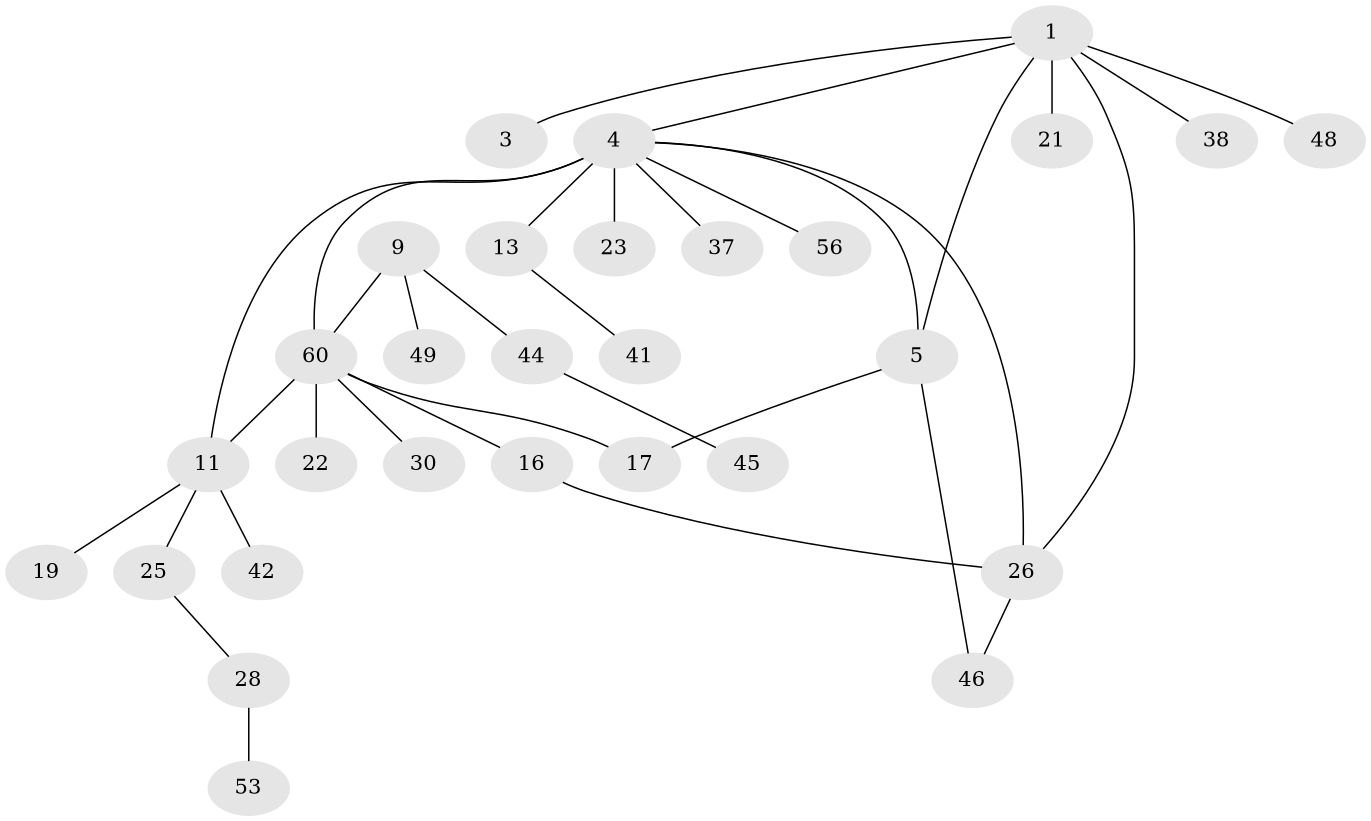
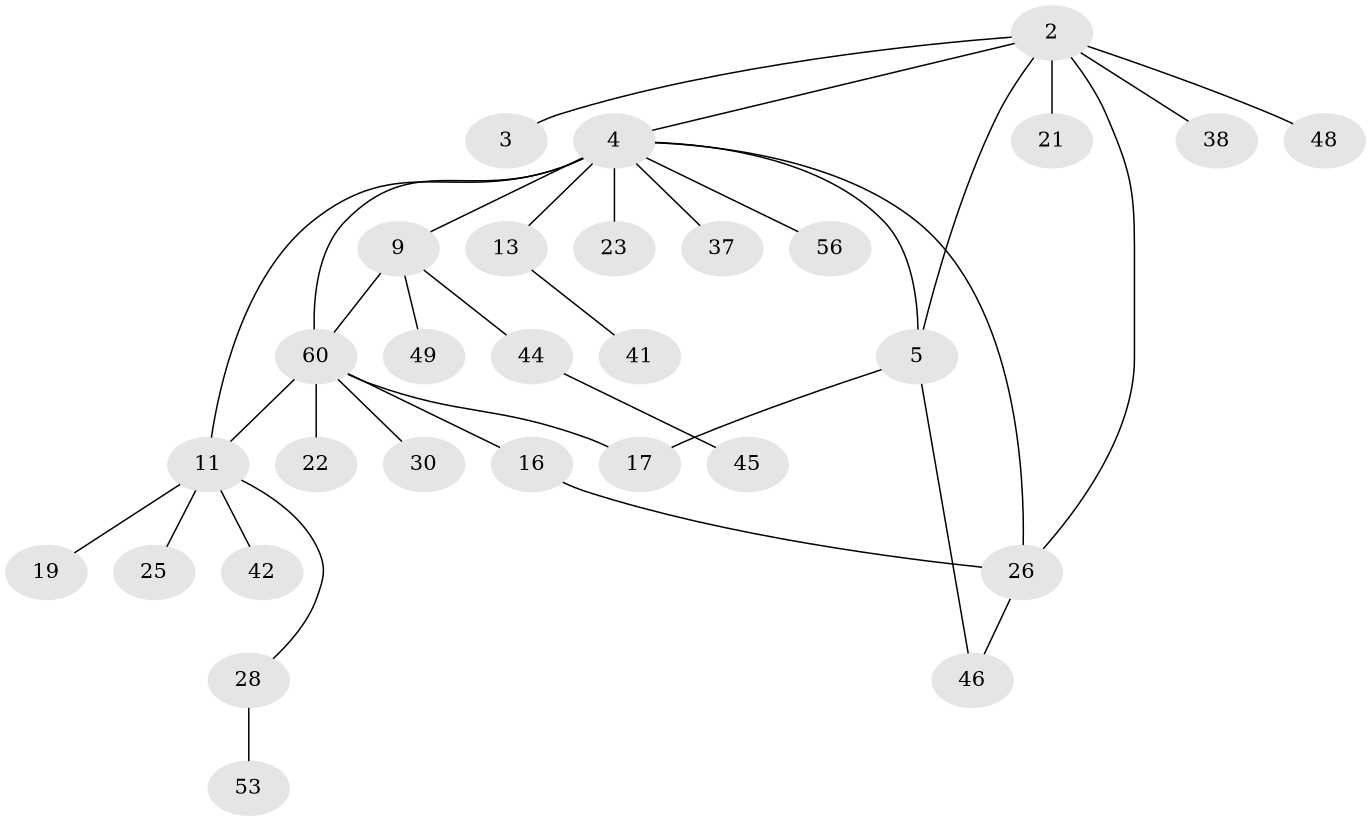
  graph {
    node [color=gray90 style=filled]
-   1 [super="+2+31"]
+   1 [super="+2+31" label=2]
    3 [super="+15"]
    4 [super="+27+6+7"]
    5 [super="+20+58"]
    21 [super="+24"]
    26 [super="+33"]
    38
    48
    9 [super="+30"]
    n10 [label=60 super="+14"]
    11 [super="+12"]
    13
    23
    37
    56
    17 [super="+29+43"]
    46
    45 [super="+55"]
    44
    49
    16
    22
    n23 [label=30]
    19
    25
    42
    41
    28
    53
    1 -- 3
    1 -- 4
    1 -- 5
    1 -- 21
    1 -- 26
    1 -- 38
    1 -- 48
    4 -- 5
    4 -- 26
+   4 -- 9
    4 -- n10 [weight=3]
    4 -- 11
    4 -- 13
    4 -- 23
    4 -- 37
    4 -- 56
    5 -- 17
    5 -- 46
    26 -- 46
    9 -- n10
    9 -- 44
    9 -- 49
    n10 -- 11
    n10 -- 17
    n10 -- 16
    n10 -- 22
    n10 -- n23
    11 -- 19
    11 -- 25
    11 -- 42
    13 -- 41
    44 -- 45
    16 -- 26
-   25 -- 28
+   11 -- 28
    28 -- 53
  }
